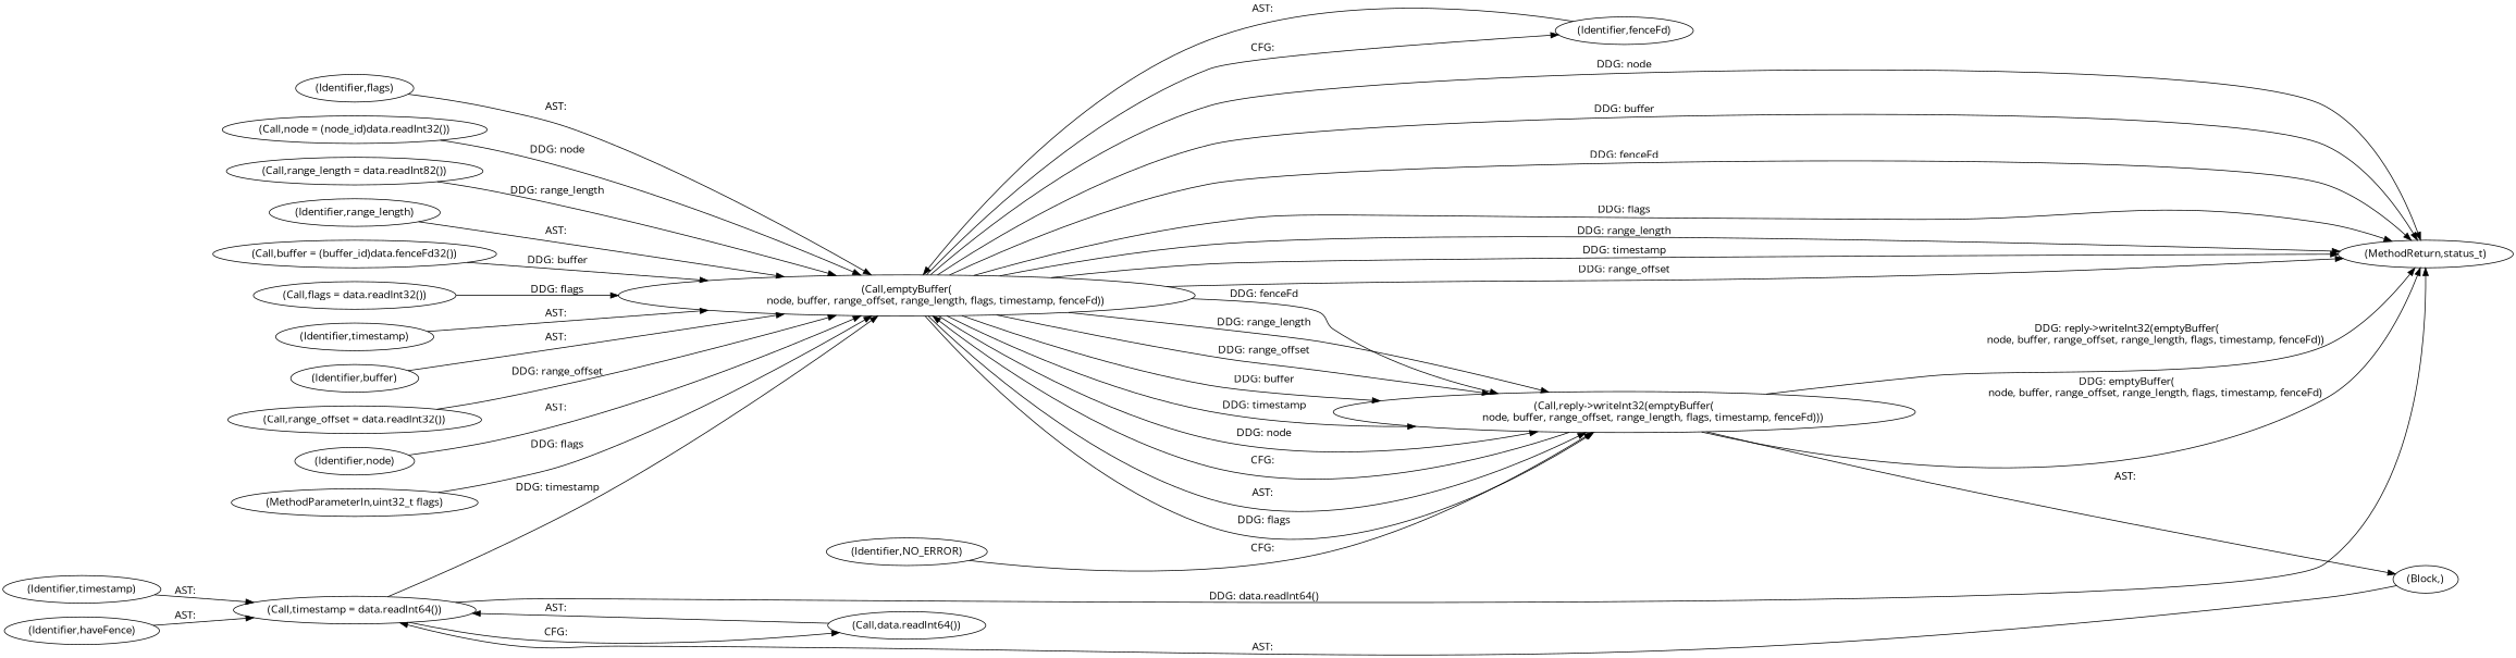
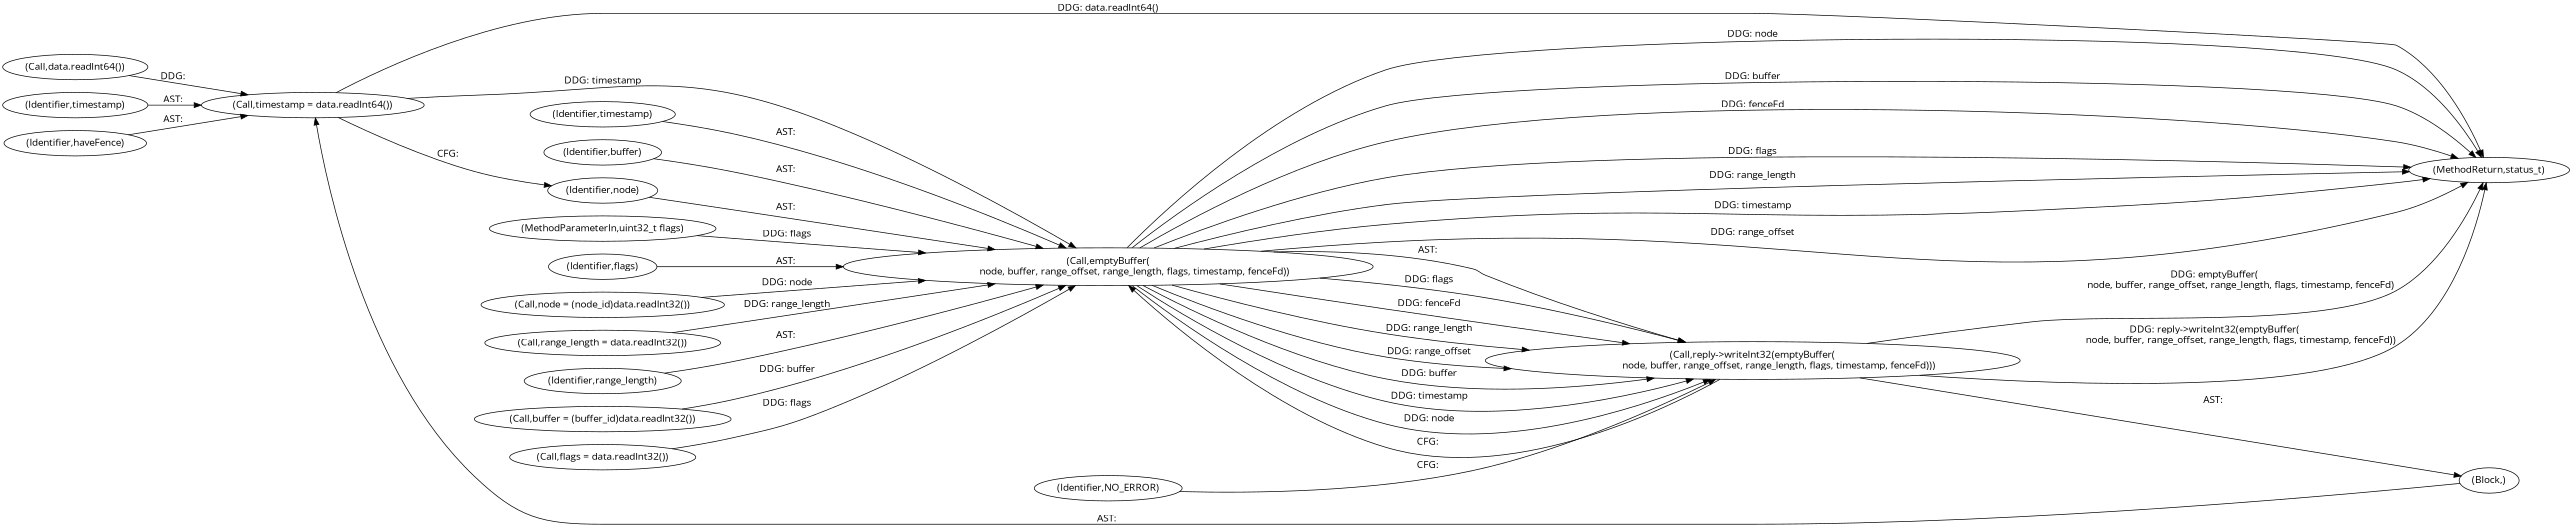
  digraph {
    fontname="Open Sans"
    rankdir=LR
    node [fontname="Open Sans"]
    edge [fontname="Open Sans"]
    n1 [label="(Call,timestamp = data.readInt64())"]
    n2 [label="(Call,emptyBuffer(\n                    node, buffer, range_offset, range_length, flags, timestamp, fenceFd))"]
    n3 [label="(MethodReturn,status_t)"]
    n4 [label="(Call,data.readInt64())"]
    n5 [label="(Call,reply->writeInt32(emptyBuffer(\n                    node, buffer, range_offset, range_length, flags, timestamp, fenceFd)))"]
-   n6 [label="(Identifier,fenceFd)"]
    n7 [label="(Block,)"]
    n8 [label="(Identifier,timestamp)"]
    n9 [label="(Identifier,buffer)"]
    n10 [label="(Identifier,timestamp)"]
    n11 [label="(Identifier,NO_ERROR)"]
    n12 [label="(Identifier,haveFence)"]
-   n13 [label="(Call,range_offset = data.readInt32())"]
    n14 [label="(Identifier,node)"]
    n15 [label="(MethodParameterIn,uint32_t flags)"]
    n16 [label="(Identifier,flags)"]
    n17 [label="(Call,node = (node_id)data.readInt32())"]
-   n18 [label="(Call,range_length = data.readInt82())"]
+   n18 [label="(Call,range_length = data.readInt32())"]
    n19 [label="(Identifier,range_length)"]
-   n20 [label="(Call,buffer = (buffer_id)data.fenceFd32())"]
+   n20 [label="(Call,buffer = (buffer_id)data.readInt32())"]
    n21 [label="(Call,flags = data.readInt32())"]
    n1 -> n2 [label="DDG: timestamp"]
    n1 -> n3 [label="DDG: data.readInt64()"]
-   n1 -> n4 [label="CFG: "]
+   n1 -> n14 [label="CFG: "]
    n2 -> n3 [label="DDG: node"]
    n2 -> n3 [label="DDG: buffer"]
    n2 -> n3 [label="DDG: fenceFd"]
    n2 -> n3 [label="DDG: flags"]
    n2 -> n3 [label="DDG: range_length"]
    n2 -> n3 [label="DDG: timestamp"]
    n2 -> n3 [label="DDG: range_offset"]
    n2 -> n5 [label="AST: "]
    n2 -> n5 [label="DDG: flags"]
    n2 -> n5 [label="DDG: fenceFd"]
    n2 -> n5 [label="DDG: range_length"]
    n2 -> n5 [label="DDG: range_offset"]
    n2 -> n5 [label="DDG: buffer"]
    n2 -> n5 [label="DDG: timestamp"]
    n2 -> n5 [label="DDG: node"]
-   n2 -> n6 [label="CFG: "]
-   n4 -> n1 [label="AST: "]
+   n4 -> n1 [label="DDG: "]
    n5 -> n2 [label="CFG: "]
    n5 -> n3 [label="DDG: emptyBuffer(\n                    node, buffer, range_offset, range_length, flags, timestamp, fenceFd)"]
    n5 -> n3 [label="DDG: reply->writeInt32(emptyBuffer(\n                    node, buffer, range_offset, range_length, flags, timestamp, fenceFd))"]
    n5 -> n7 [label="AST: "]
-   n6 -> n2 [label="AST: "]
    n7 -> n1 [label="AST: "]
    n8 -> n2 [label="AST: "]
    n9 -> n2 [label="AST: "]
    n10 -> n1 [label="AST: "]
    n11 -> n5 [label="CFG: "]
    n12 -> n1 [label="AST: "]
-   n13 -> n2 [label="DDG: range_offset"]
    n14 -> n2 [label="AST: "]
    n15 -> n2 [label="DDG: flags"]
    n16 -> n2 [label="AST: "]
    n17 -> n2 [label="DDG: node"]
    n18 -> n2 [label="DDG: range_length"]
    n19 -> n2 [label="AST: "]
    n20 -> n2 [label="DDG: buffer"]
    n21 -> n2 [label="DDG: flags"]
  }
